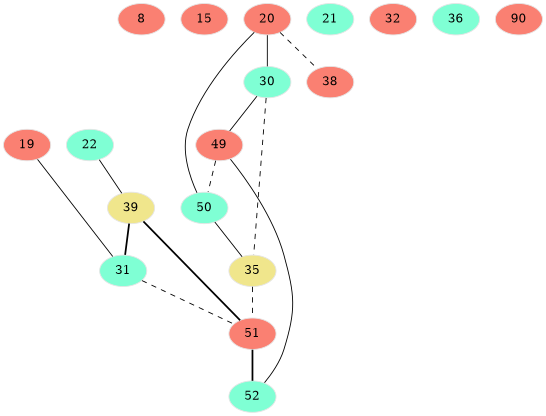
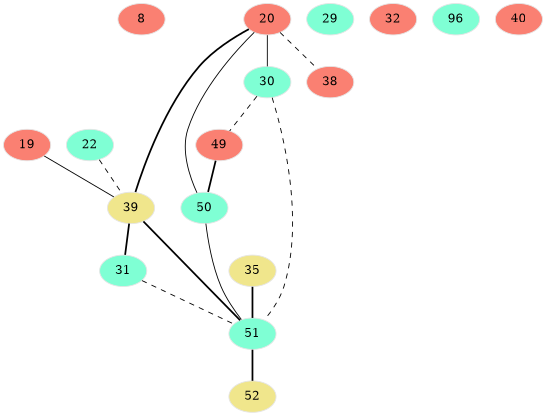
  graph {
    node [color=gray90 fillcolor=salmon style=filled]
    edge [style=solid]
    n1 [label=8]
-   15
    39 [fillcolor=khaki super="+8+9"]
-   51 [super="+42+43+45+3"]
+   51 [fillcolor=aquamarine super="+42+43+45+3"]
    31 [fillcolor=aquamarine super="+4"]
    19
    20 [super="+10+6"]
    30 [fillcolor=aquamarine super="+25"]
    38
    50 [fillcolor=aquamarine super="+33+37"]
    49 [super="+1+46"]
    22 [fillcolor=aquamarine]
-   29 [fillcolor=aquamarine label=21]
-   52 [fillcolor=aquamarine super="+48+14"]
+   29 [fillcolor=aquamarine]
+   52 [fillcolor=khaki super="+48+14"]
    32
    35 [fillcolor=khaki]
-   36 [fillcolor=aquamarine]
-   40 [label=90]
+   36 [fillcolor=aquamarine label=96]
+   40
    39 -- 51 [style=bold weight=3]
    39 -- 31 [style=bold weight=2]
    51 -- 52 [style=bold weight=4]
    31 -- 51 [style=dashed]
-   19 -- 31
+   19 -- 39
+   20 -- 39 [style=bold]
    20 -- 30 [weight=3]
    20 -- 38 [style=dashed]
    20 -- 50 [weight=2]
-   30 -- 35 [style=dashed weight=3]
-   30 -- 49
-   50 -- 35
-   49 -- 50 [style=dashed]
-   49 -- 52 [weight=2]
-   22 -- 39
-   35 -- 51 [style=dashed]
+   30 -- 51 [style=dashed weight=3]
+   30 -- 49 [style=dashed]
+   50 -- 51
+   49 -- 50 [style=bold]
+   22 -- 39 [style=dashed]
+   35 -- 51 [style=bold]
  }
